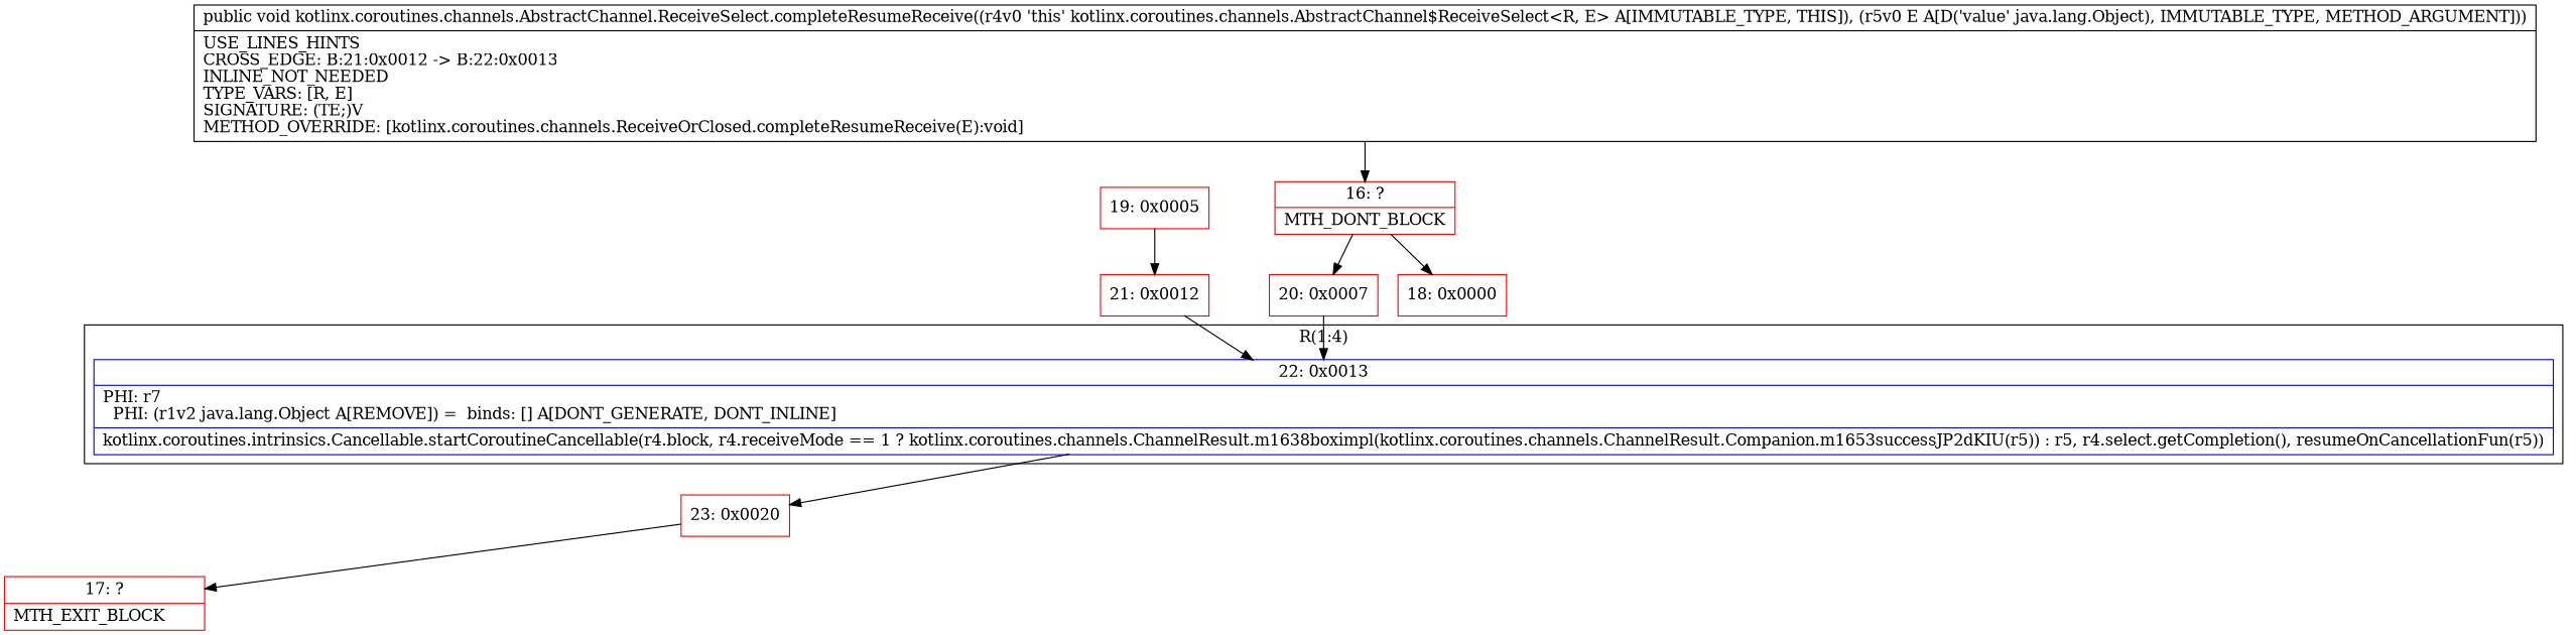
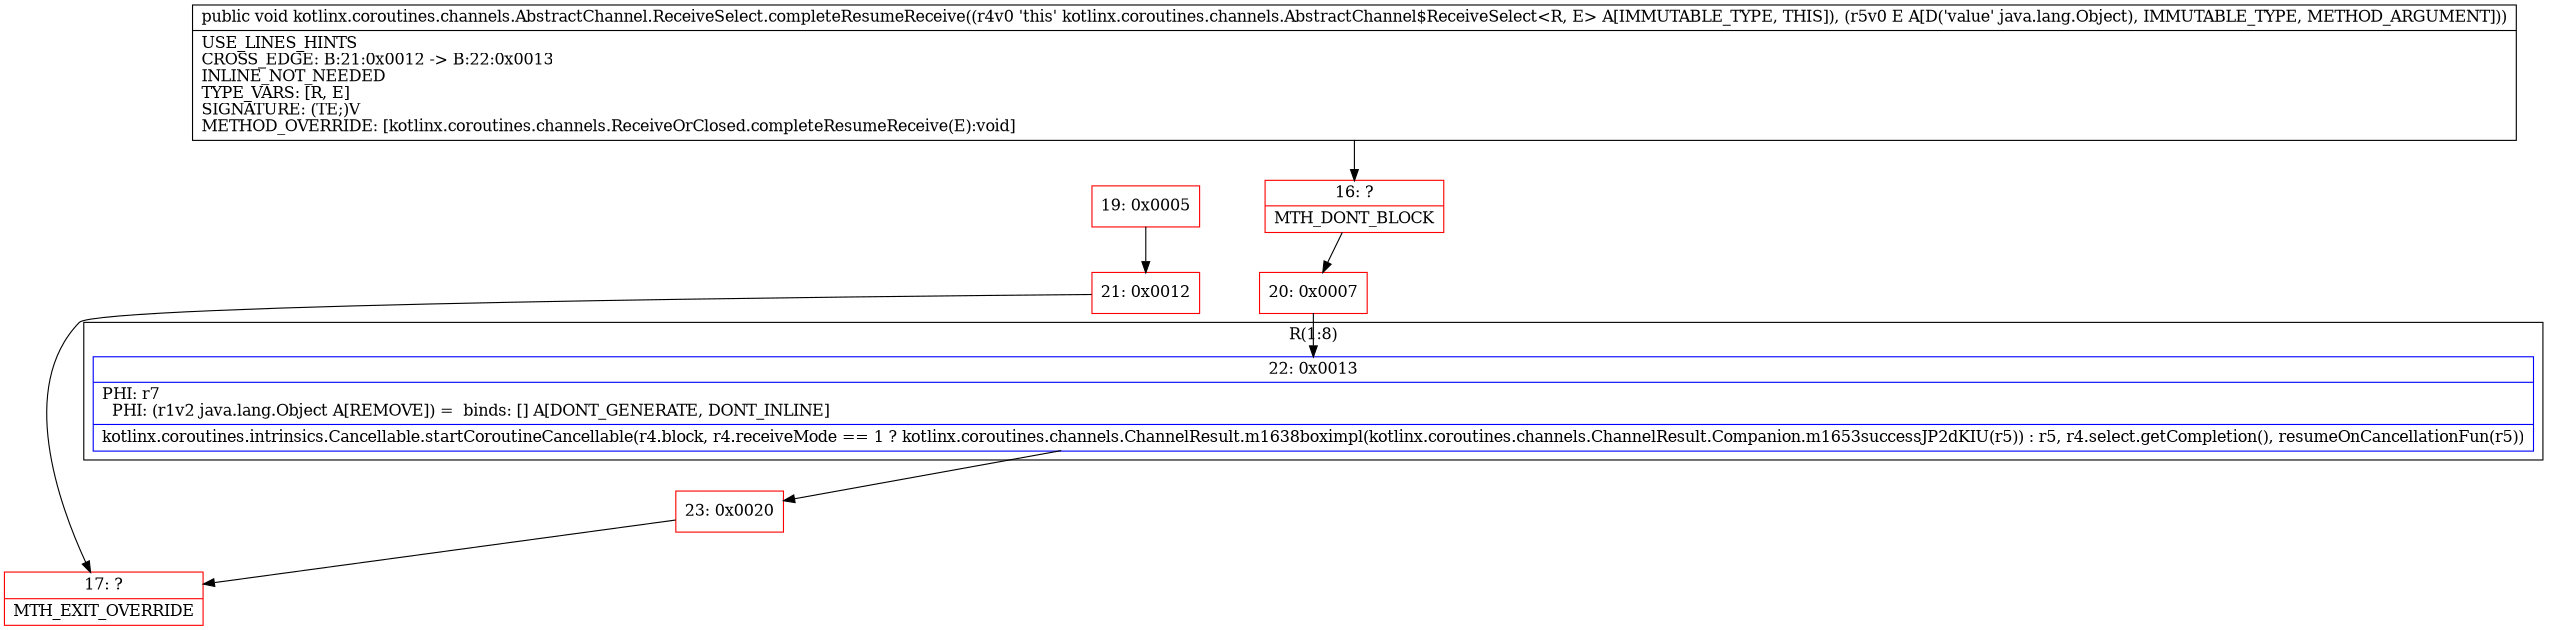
  digraph {
    node [color=red shape=record]
    n1 [color=blue label="{22\:\ 0x0013|PHI: r7 \l  PHI: (r1v2 java.lang.Object A[REMOVE]) =  binds: [] A[DONT_GENERATE, DONT_INLINE]\l|kotlinx.coroutines.intrinsics.Cancellable.startCoroutineCancellable(r4.block, r4.receiveMode == 1 ? kotlinx.coroutines.channels.ChannelResult.m1638boximpl(kotlinx.coroutines.channels.ChannelResult.Companion.m1653successJP2dKIU(r5)) : r5, r4.select.getCompletion(), resumeOnCancellationFun(r5))\l}"]
    n2 [label="{23\:\ 0x0020}"]
-   n3 [label="{17\:\ ?|MTH_EXIT_BLOCK\l}"]
+   n3 [label="{17\:\ ?|MTH_EXIT_OVERRIDE\l}"]
    n4 [label="{16\:\ ?|MTH_DONT_BLOCK\l}"]
-   n5 [label="{18\:\ 0x0000}"]
    n6 [label="{20\:\ 0x0007}"]
    n7 [label="{19\:\ 0x0005}"]
    n8 [label="{21\:\ 0x0012}"]
    n9 [label="{public void kotlinx.coroutines.channels.AbstractChannel.ReceiveSelect.completeResumeReceive((r4v0 'this' kotlinx.coroutines.channels.AbstractChannel$ReceiveSelect\<R, E\> A[IMMUTABLE_TYPE, THIS]), (r5v0 E A[D('value' java.lang.Object), IMMUTABLE_TYPE, METHOD_ARGUMENT]))  | USE_LINES_HINTS\lCROSS_EDGE: B:21:0x0012 \-\> B:22:0x0013\lINLINE_NOT_NEEDED\lTYPE_VARS: [R, E]\lSIGNATURE: (TE;)V\lMETHOD_OVERRIDE: [kotlinx.coroutines.channels.ReceiveOrClosed.completeResumeReceive(E):void]\l}" color=""]
    subgraph cluster_1 {
-     label="R(1:4)"
+     label="R(1:8)"
      n1
    }
    n1 -> n2
    n2 -> n3
-   n4 -> n5
    n4 -> n6
    n6 -> n1
    n7 -> n8
-   n8 -> n1
+   n8 -> n3
    n9 -> n4
  }
